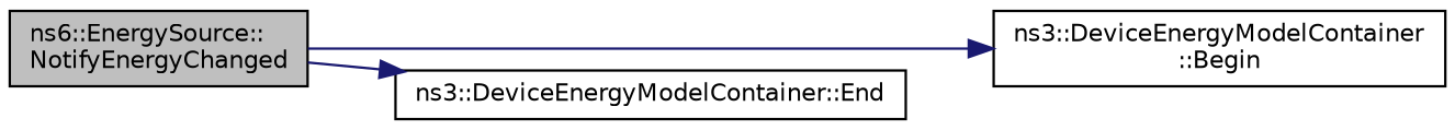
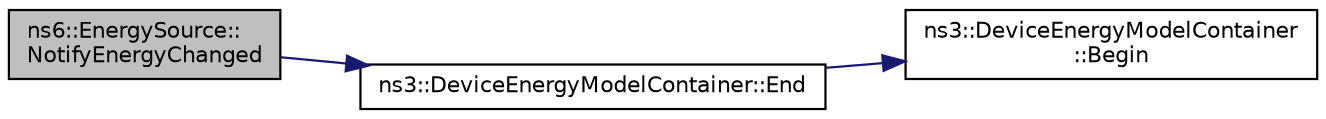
  digraph {
    rankdir=LR
    node [color=black fillcolor=white fontname=Helvetica fontsize=10 shape=record style=filled]
    edge [color=midnightblue fontname=Helvetica fontsize=10 labelfontname=Helvetica labelfontsize=10 style=solid]
    n1 [fillcolor=grey75 fontcolor=black height=0.2 label="ns6::EnergySource::\lNotifyEnergyChanged" width=0.4]
    n2 [height=0.2 label="ns3::DeviceEnergyModelContainer\l::Begin" width=0.4]
    n3 [height=0.2 label="ns3::DeviceEnergyModelContainer::End" width=0.4]
-   n1 -> n2
+   n3 -> n2
    n1 -> n3
  }
